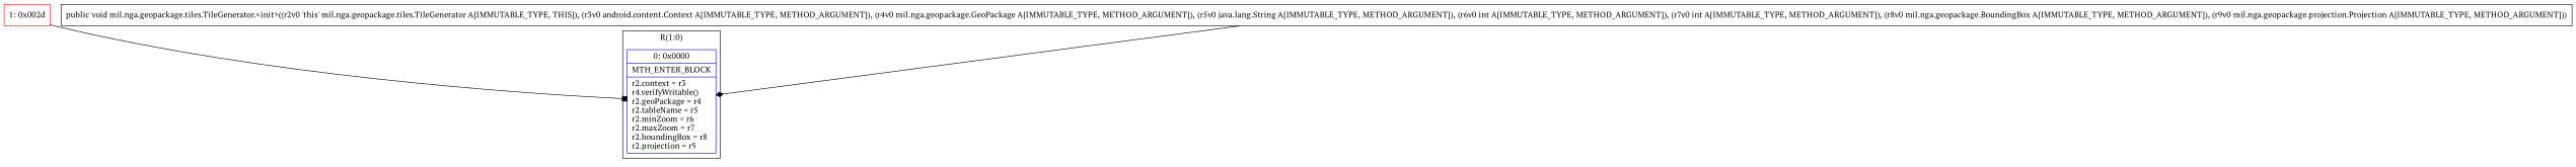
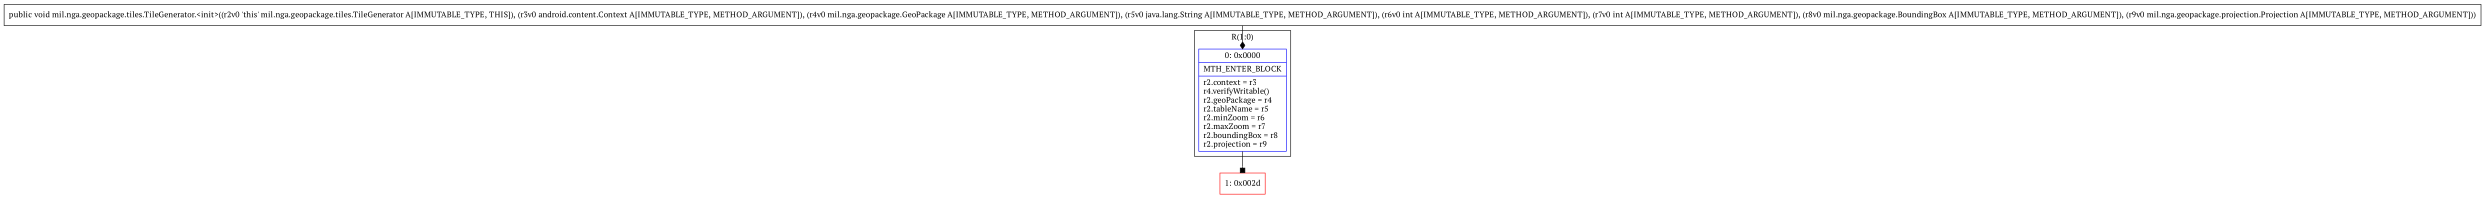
  digraph {
    fontname="PT Serif"
    node [shape=record fontname="PT Serif"]
    edge [fontname="PT Serif"]
    n1 [color=blue label="{0\:\ 0x0000|MTH_ENTER_BLOCK\l|r2.context = r3\lr4.verifyWritable()\lr2.geoPackage = r4\lr2.tableName = r5\lr2.minZoom = r6\lr2.maxZoom = r7\lr2.boundingBox = r8\lr2.projection = r9\l}"]
    n2 [color=red label="{1\:\ 0x002d}"]
    n3 [label="{public void mil.nga.geopackage.tiles.TileGenerator.\<init\>((r2v0 'this' mil.nga.geopackage.tiles.TileGenerator A[IMMUTABLE_TYPE, THIS]), (r3v0 android.content.Context A[IMMUTABLE_TYPE, METHOD_ARGUMENT]), (r4v0 mil.nga.geopackage.GeoPackage A[IMMUTABLE_TYPE, METHOD_ARGUMENT]), (r5v0 java.lang.String A[IMMUTABLE_TYPE, METHOD_ARGUMENT]), (r6v0 int A[IMMUTABLE_TYPE, METHOD_ARGUMENT]), (r7v0 int A[IMMUTABLE_TYPE, METHOD_ARGUMENT]), (r8v0 mil.nga.geopackage.BoundingBox A[IMMUTABLE_TYPE, METHOD_ARGUMENT]), (r9v0 mil.nga.geopackage.projection.Projection A[IMMUTABLE_TYPE, METHOD_ARGUMENT])) }"]
    subgraph cluster_1 {
      label="R(1:0)"
      n1
    }
-   n2 -> n1 [arrowhead=box]
+   n1 -> n2 [arrowhead=box]
    n3 -> n1 [arrowhead=diamond]
  }
